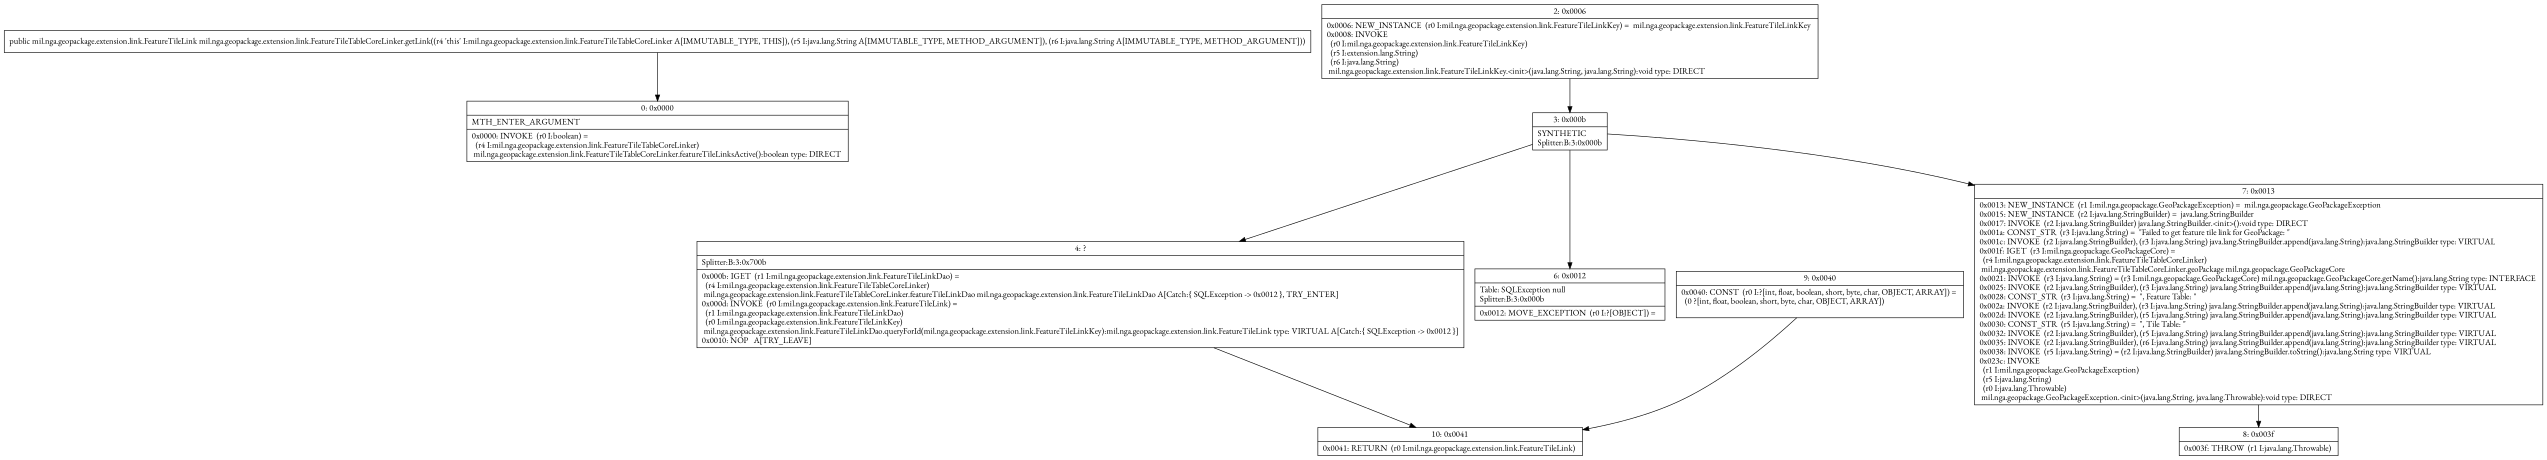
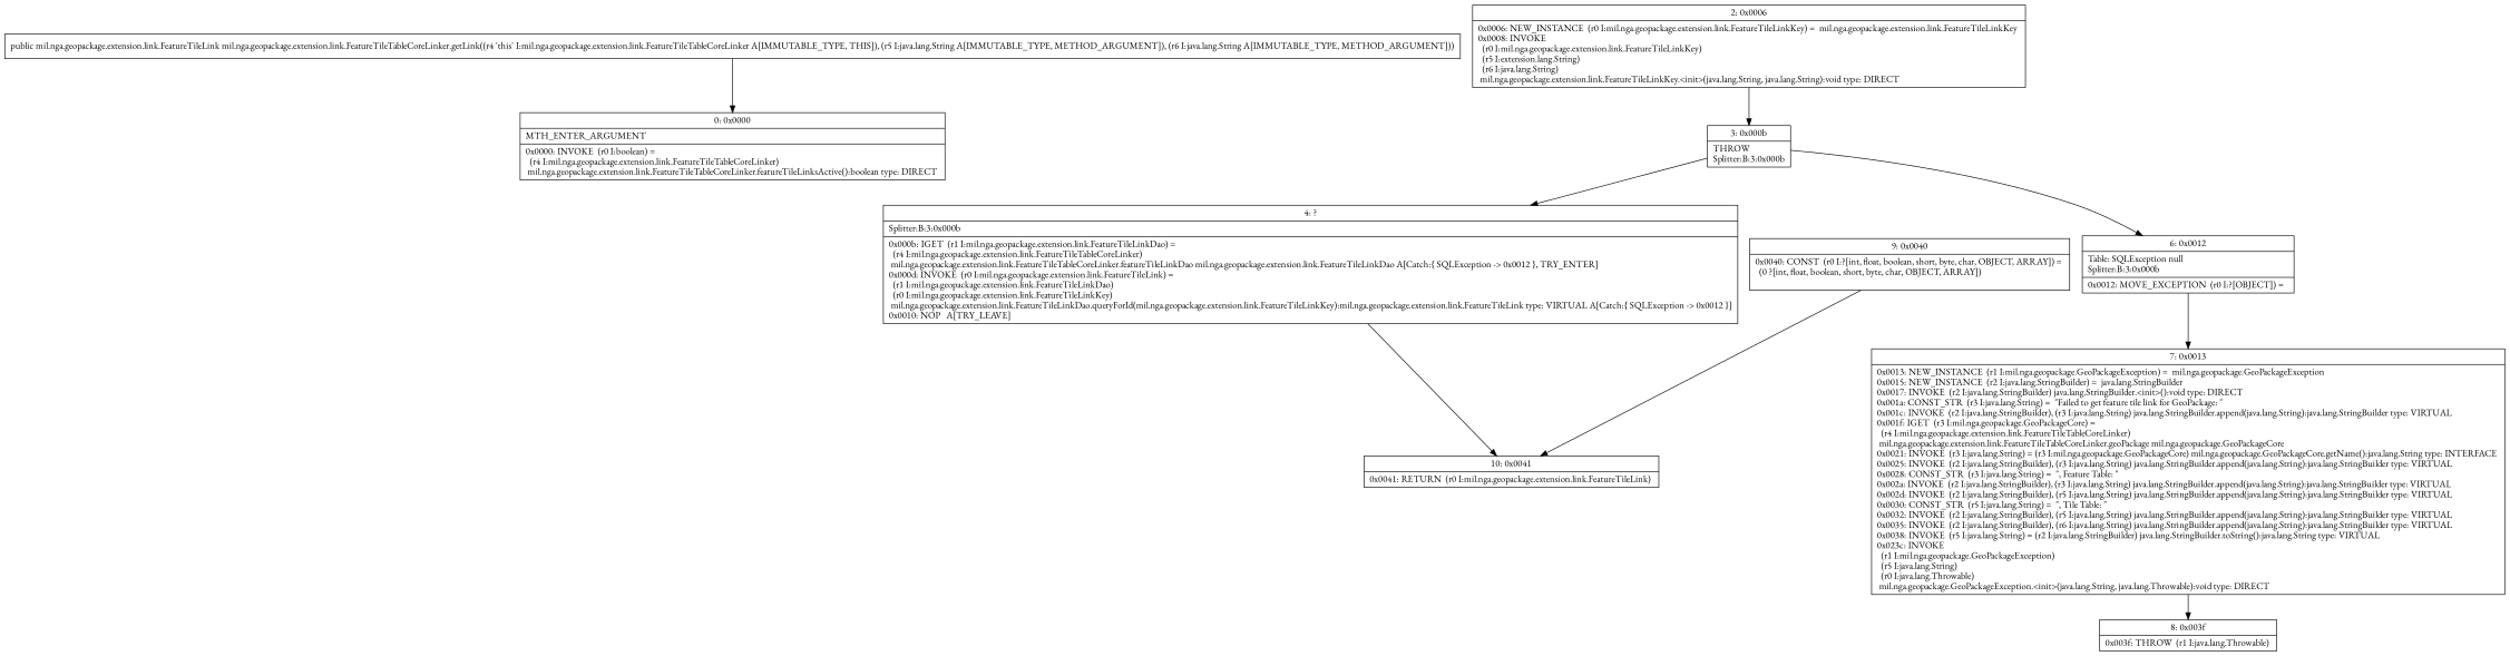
  digraph {
    fontname="EB Garamond"
    node [fontname="EB Garamond" shape=record]
    edge [fontname="EB Garamond"]
    n1 [label="{0\:\ 0x0000|MTH_ENTER_ARGUMENT\l|0x0000: INVOKE  (r0 I:boolean) = \l  (r4 I:mil.nga.geopackage.extension.link.FeatureTileTableCoreLinker)\l mil.nga.geopackage.extension.link.FeatureTileTableCoreLinker.featureTileLinksActive():boolean type: DIRECT \l}"]
    n2 [label="{2\:\ 0x0006|0x0006: NEW_INSTANCE  (r0 I:mil.nga.geopackage.extension.link.FeatureTileLinkKey) =  mil.nga.geopackage.extension.link.FeatureTileLinkKey \l0x0008: INVOKE  \l  (r0 I:mil.nga.geopackage.extension.link.FeatureTileLinkKey)\l  (r5 I:extension.lang.String)\l  (r6 I:java.lang.String)\l mil.nga.geopackage.extension.link.FeatureTileLinkKey.\<init\>(java.lang.String, java.lang.String):void type: DIRECT \l}"]
-   n3 [label="{3\:\ 0x000b|SYNTHETIC\lSplitter:B:3:0x000b\l}"]
+   n3 [label="{3\:\ 0x000b|THROW\lSplitter:B:3:0x000b\l}"]
    n4 [label="{9\:\ 0x0040|0x0040: CONST  (r0 I:?[int, float, boolean, short, byte, char, OBJECT, ARRAY]) = \l  (0 ?[int, float, boolean, short, byte, char, OBJECT, ARRAY])\l \l}"]
    n5 [label="{10\:\ 0x0041|0x0041: RETURN  (r0 I:mil.nga.geopackage.extension.link.FeatureTileLink) \l}"]
-   n6 [label="{4\:\ ?|Splitter:B:3:0x700b\l|0x000b: IGET  (r1 I:mil.nga.geopackage.extension.link.FeatureTileLinkDao) = \l  (r4 I:mil.nga.geopackage.extension.link.FeatureTileTableCoreLinker)\l mil.nga.geopackage.extension.link.FeatureTileTableCoreLinker.featureTileLinkDao mil.nga.geopackage.extension.link.FeatureTileLinkDao A[Catch:\{ SQLException \-\> 0x0012 \}, TRY_ENTER]\l0x000d: INVOKE  (r0 I:mil.nga.geopackage.extension.link.FeatureTileLink) = \l  (r1 I:mil.nga.geopackage.extension.link.FeatureTileLinkDao)\l  (r0 I:mil.nga.geopackage.extension.link.FeatureTileLinkKey)\l mil.nga.geopackage.extension.link.FeatureTileLinkDao.queryForId(mil.nga.geopackage.extension.link.FeatureTileLinkKey):mil.nga.geopackage.extension.link.FeatureTileLink type: VIRTUAL A[Catch:\{ SQLException \-\> 0x0012 \}]\l0x0010: NOP   A[TRY_LEAVE]\l}"]
+   n6 [label="{4\:\ ?|Splitter:B:3:0x000b\l|0x000b: IGET  (r1 I:mil.nga.geopackage.extension.link.FeatureTileLinkDao) = \l  (r4 I:mil.nga.geopackage.extension.link.FeatureTileTableCoreLinker)\l mil.nga.geopackage.extension.link.FeatureTileTableCoreLinker.featureTileLinkDao mil.nga.geopackage.extension.link.FeatureTileLinkDao A[Catch:\{ SQLException \-\> 0x0012 \}, TRY_ENTER]\l0x000d: INVOKE  (r0 I:mil.nga.geopackage.extension.link.FeatureTileLink) = \l  (r1 I:mil.nga.geopackage.extension.link.FeatureTileLinkDao)\l  (r0 I:mil.nga.geopackage.extension.link.FeatureTileLinkKey)\l mil.nga.geopackage.extension.link.FeatureTileLinkDao.queryForId(mil.nga.geopackage.extension.link.FeatureTileLinkKey):mil.nga.geopackage.extension.link.FeatureTileLink type: VIRTUAL A[Catch:\{ SQLException \-\> 0x0012 \}]\l0x0010: NOP   A[TRY_LEAVE]\l}"]
    n7 [label="{6\:\ 0x0012|Table: SQLException null\lSplitter:B:3:0x000b\l|0x0012: MOVE_EXCEPTION  (r0 I:?[OBJECT]) =  \l}"]
    n8 [label="{7\:\ 0x0013|0x0013: NEW_INSTANCE  (r1 I:mil.nga.geopackage.GeoPackageException) =  mil.nga.geopackage.GeoPackageException \l0x0015: NEW_INSTANCE  (r2 I:java.lang.StringBuilder) =  java.lang.StringBuilder \l0x0017: INVOKE  (r2 I:java.lang.StringBuilder) java.lang.StringBuilder.\<init\>():void type: DIRECT \l0x001a: CONST_STR  (r3 I:java.lang.String) =  \"Failed to get feature tile link for GeoPackage: \" \l0x001c: INVOKE  (r2 I:java.lang.StringBuilder), (r3 I:java.lang.String) java.lang.StringBuilder.append(java.lang.String):java.lang.StringBuilder type: VIRTUAL \l0x001f: IGET  (r3 I:mil.nga.geopackage.GeoPackageCore) = \l  (r4 I:mil.nga.geopackage.extension.link.FeatureTileTableCoreLinker)\l mil.nga.geopackage.extension.link.FeatureTileTableCoreLinker.geoPackage mil.nga.geopackage.GeoPackageCore \l0x0021: INVOKE  (r3 I:java.lang.String) = (r3 I:mil.nga.geopackage.GeoPackageCore) mil.nga.geopackage.GeoPackageCore.getName():java.lang.String type: INTERFACE \l0x0025: INVOKE  (r2 I:java.lang.StringBuilder), (r3 I:java.lang.String) java.lang.StringBuilder.append(java.lang.String):java.lang.StringBuilder type: VIRTUAL \l0x0028: CONST_STR  (r3 I:java.lang.String) =  \", Feature Table: \" \l0x002a: INVOKE  (r2 I:java.lang.StringBuilder), (r3 I:java.lang.String) java.lang.StringBuilder.append(java.lang.String):java.lang.StringBuilder type: VIRTUAL \l0x002d: INVOKE  (r2 I:java.lang.StringBuilder), (r5 I:java.lang.String) java.lang.StringBuilder.append(java.lang.String):java.lang.StringBuilder type: VIRTUAL \l0x0030: CONST_STR  (r5 I:java.lang.String) =  \", Tile Table: \" \l0x0032: INVOKE  (r2 I:java.lang.StringBuilder), (r5 I:java.lang.String) java.lang.StringBuilder.append(java.lang.String):java.lang.StringBuilder type: VIRTUAL \l0x0035: INVOKE  (r2 I:java.lang.StringBuilder), (r6 I:java.lang.String) java.lang.StringBuilder.append(java.lang.String):java.lang.StringBuilder type: VIRTUAL \l0x0038: INVOKE  (r5 I:java.lang.String) = (r2 I:java.lang.StringBuilder) java.lang.StringBuilder.toString():java.lang.String type: VIRTUAL \l0x023c: INVOKE  \l  (r1 I:mil.nga.geopackage.GeoPackageException)\l  (r5 I:java.lang.String)\l  (r0 I:java.lang.Throwable)\l mil.nga.geopackage.GeoPackageException.\<init\>(java.lang.String, java.lang.Throwable):void type: DIRECT \l}"]
    n9 [label="{8\:\ 0x003f|0x003f: THROW  (r1 I:java.lang.Throwable) \l}"]
    n10 [label="{public mil.nga.geopackage.extension.link.FeatureTileLink mil.nga.geopackage.extension.link.FeatureTileTableCoreLinker.getLink((r4 'this' I:mil.nga.geopackage.extension.link.FeatureTileTableCoreLinker A[IMMUTABLE_TYPE, THIS]), (r5 I:java.lang.String A[IMMUTABLE_TYPE, METHOD_ARGUMENT]), (r6 I:java.lang.String A[IMMUTABLE_TYPE, METHOD_ARGUMENT])) }"]
    n2 -> n3
    n3 -> n6
    n3 -> n7
    n4 -> n5
    n6 -> n5
-   n3 -> n8
+   n7 -> n8
    n8 -> n9
    n10 -> n1
  }
